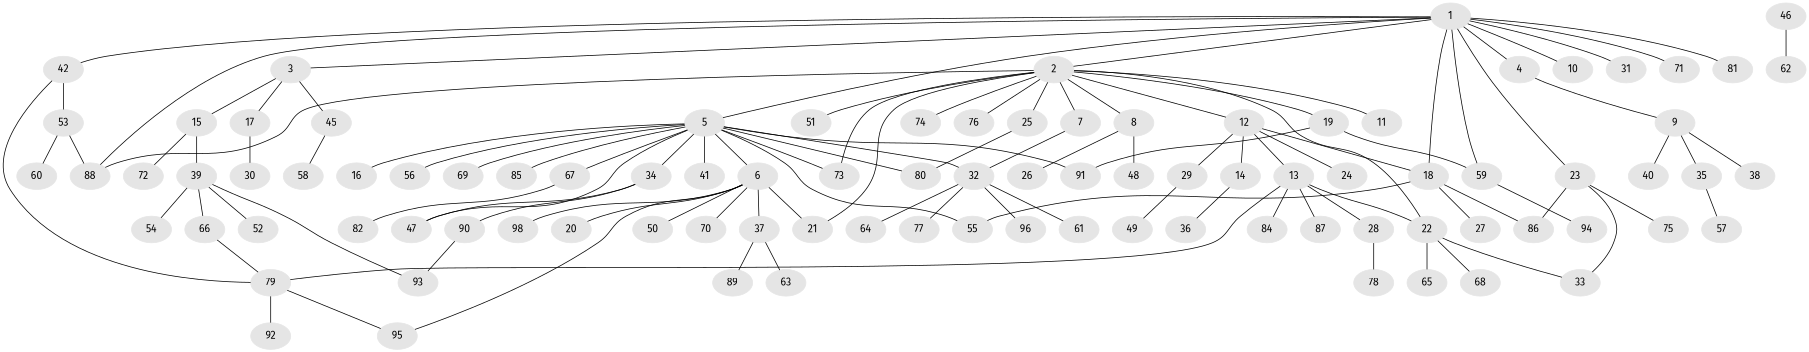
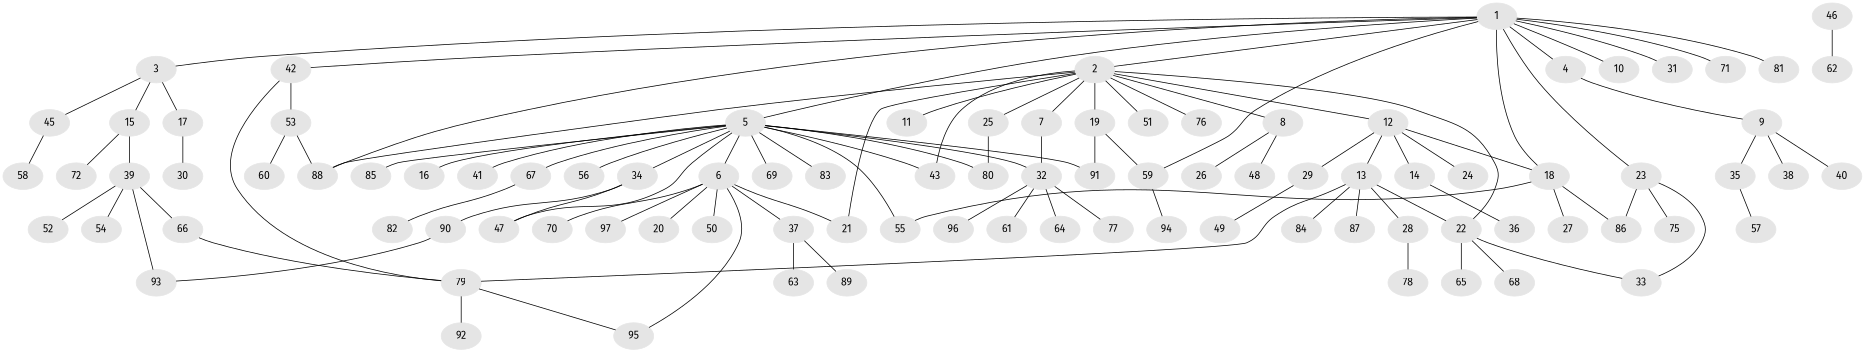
  graph {
    fontname="Fira Sans"
    node [color=gray90 fontname="Fira Sans" style=filled]
    edge [fontname="Fira Sans"]
    1
    2
    3
    4
    5
    10
    18
    23
    31
    42
    59
    71
    81
    88
    7
    8
    11
    12
    19
    21
    22
    25
    51
-   73
-   74
+   73 [label=43]
    76
    15
    17
    45
    9
    6
    16
    32
    34
    41
    47
    55
    56
    67
    69
    80
+   83
    85
    91
    27
    86
    33
    75
    79
    53
    94
    26
    48
    13
    14
    24
    29
    65
    68
    39
    72
    30
    58
    35
    38
    40
    20
    37
    50
    70
    95
-   97 [label=98]
+   97
    61
    64
    77
    96
    90
    82
    63
    89
    57
    28
    84
    87
    36
    49
    78
    92
    52
    54
    66
    93
    60
    46
    62
    1 -- 2
    1 -- 3
    1 -- 4
    1 -- 5
    1 -- 10
    1 -- 18
    1 -- 23
    1 -- 31
    1 -- 42
    1 -- 59
    1 -- 71
    1 -- 81
    1 -- 88
    2 -- 88
    2 -- 7
    2 -- 8
    2 -- 11
    2 -- 12
    2 -- 19
    2 -- 21
    2 -- 22
    2 -- 25
    2 -- 51
    2 -- 73
-   2 -- 74
    2 -- 76
    3 -- 15
    3 -- 17
    3 -- 45
    4 -- 9
    5 -- 73
    5 -- 6
    5 -- 16
    5 -- 32
    5 -- 34
    5 -- 41
    5 -- 47
    5 -- 55
    5 -- 56
    5 -- 67
    5 -- 69
    5 -- 80
+   5 -- 83
    5 -- 85
    5 -- 91
    18 -- 55
    18 -- 27
    18 -- 86
    23 -- 86
    23 -- 33
    23 -- 75
    42 -- 79
    42 -- 53
    59 -- 94
    7 -- 32
    8 -- 26
    8 -- 48
    12 -- 18
    12 -- 13
    12 -- 14
    12 -- 24
    12 -- 29
    19 -- 59
    19 -- 91
    22 -- 33
    22 -- 65
    22 -- 68
    25 -- 80
    15 -- 39
    15 -- 72
    17 -- 30
    45 -- 58
    9 -- 35
    9 -- 38
    9 -- 40
    6 -- 21
    6 -- 20
    6 -- 37
    6 -- 50
    6 -- 70
    6 -- 95
    6 -- 97
    32 -- 61
    32 -- 64
    32 -- 77
    32 -- 96
    34 -- 47
    34 -- 90
    67 -- 82
    79 -- 95
    79 -- 92
    53 -- 88
    53 -- 60
    13 -- 22
    13 -- 79
    13 -- 28
    13 -- 84
    13 -- 87
    14 -- 36
    29 -- 49
    39 -- 52
    39 -- 54
    39 -- 66
    39 -- 93
    35 -- 57
    37 -- 63
    37 -- 89
    90 -- 93
    28 -- 78
    66 -- 79
    46 -- 62
  }
